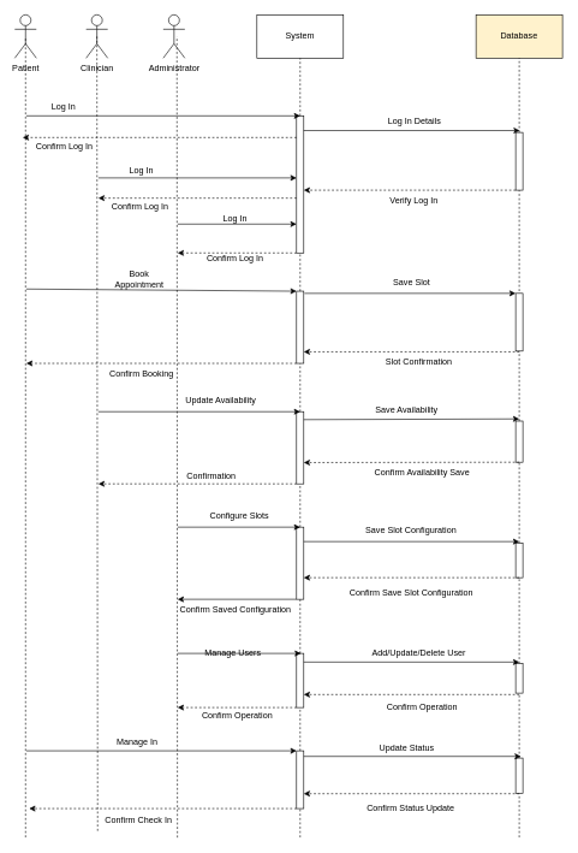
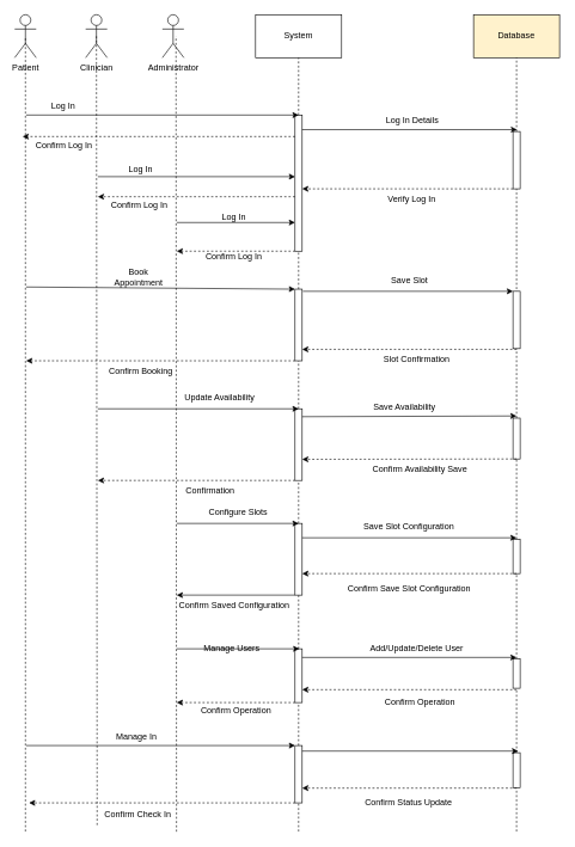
  <mxCell id="0" />
  <mxCell id="1" parent="0" />
  <mxCell id="2" value="Patient" style="shape=umlActor;verticalLabelPosition=bottom;verticalAlign=top;html=1;outlineConnect=0;" parent="1" vertex="1"><mxGeometry x="20" y="20" width="30" height="60" as="geometry" /></mxCell>
  <mxCell id="3" value="Clinician" style="shape=umlActor;verticalLabelPosition=bottom;verticalAlign=top;html=1;outlineConnect=0;" parent="1" vertex="1"><mxGeometry x="119" y="20" width="30" height="60" as="geometry" /></mxCell>
  <mxCell id="4" value="Administrator" style="shape=umlActor;verticalLabelPosition=bottom;verticalAlign=top;html=1;outlineConnect=0;" parent="1" vertex="1"><mxGeometry x="226" y="20" width="30" height="60" as="geometry" /></mxCell>
  <mxCell id="5" value="System" style="rounded=0;whiteSpace=wrap;html=1;" parent="1" vertex="1"><mxGeometry x="356" y="20" width="120" height="60" as="geometry" /></mxCell>
  <mxCell id="6" value="Database" style="rounded=0;whiteSpace=wrap;html=1;fillColor=#fff2cc;" parent="1" vertex="1"><mxGeometry x="660" y="20" width="120" height="60" as="geometry" /></mxCell>
  <mxCell id="7" value="" style="html=1;points=[[0,0,0,0,5],[0,1,0,0,-5],[1,0,0,0,5],[1,1,0,0,-5]];perimeter=orthogonalPerimeter;outlineConnect=0;targetShapes=umlLifeline;portConstraint=eastwest;newEdgeStyle={&quot;curved&quot;:0,&quot;rounded&quot;:0};" parent="1" vertex="1"><mxGeometry x="411" y="160" width="10" height="190" as="geometry" /></mxCell>
  <mxCell id="8" value="" style="endArrow=none;dashed=1;html=1;rounded=0;entryX=0.5;entryY=0.5;entryDx=0;entryDy=0;entryPerimeter=0;" parent="1" edge="1"><mxGeometry width="50" height="50" relative="1" as="geometry"><mxPoint x="35" y="1160" as="sourcePoint" /><mxPoint x="35" y="50" as="targetPoint" /></mxGeometry></mxCell>
  <mxCell id="9" value="" style="endArrow=none;dashed=1;html=1;rounded=0;entryX=0.5;entryY=0.5;entryDx=0;entryDy=0;entryPerimeter=0;exitX=0;exitY=1;exitDx=0;exitDy=0;" parent="1" edge="1" source="90"><mxGeometry width="50" height="50" relative="1" as="geometry"><mxPoint x="134" y="1250" as="sourcePoint" /><mxPoint x="134" y="50" as="targetPoint" /></mxGeometry></mxCell>
  <mxCell id="10" value="" style="endArrow=none;dashed=1;html=1;rounded=0;entryX=0.5;entryY=0.5;entryDx=0;entryDy=0;entryPerimeter=0;exitX=0.971;exitY=1.308;exitDx=0;exitDy=0;exitPerimeter=0;" parent="1" edge="1" source="90"><mxGeometry width="50" height="50" relative="1" as="geometry"><mxPoint x="245" y="1170" as="sourcePoint" /><mxPoint x="245" y="50" as="targetPoint" /></mxGeometry></mxCell>
  <mxCell id="11" value="" style="endArrow=none;dashed=1;html=1;rounded=0;entryX=0.5;entryY=1;entryDx=0;entryDy=0;" parent="1" source="7" target="5" edge="1"><mxGeometry width="50" height="50" relative="1" as="geometry"><mxPoint x="316" y="460" as="sourcePoint" /><mxPoint x="366" y="410" as="targetPoint" /></mxGeometry></mxCell>
  <mxCell id="12" value="" style="endArrow=none;dashed=1;html=1;rounded=0;" parent="1" source="30" edge="1"><mxGeometry width="50" height="50" relative="1" as="geometry"><mxPoint x="416" y="730" as="sourcePoint" /><mxPoint x="416" y="350" as="targetPoint" /></mxGeometry></mxCell>
  <mxCell id="13" value="" style="endArrow=classic;html=1;rounded=0;" parent="1" edge="1"><mxGeometry width="50" height="50" relative="1" as="geometry"><mxPoint x="36" y="160" as="sourcePoint" /><mxPoint x="416" y="160" as="targetPoint" /></mxGeometry></mxCell>
  <mxCell id="14" value="" style="endArrow=classic;html=1;rounded=0;entryX=0.569;entryY=-0.033;entryDx=0;entryDy=0;entryPerimeter=0;" parent="1" source="7" target="33" edge="1"><mxGeometry width="50" height="50" relative="1" as="geometry"><mxPoint x="416" y="270" as="sourcePoint" /><mxPoint x="466" y="220" as="targetPoint" /></mxGeometry></mxCell>
  <mxCell id="15" value="" style="endArrow=classic;html=1;rounded=0;dashed=1;" parent="1" edge="1" source="33"><mxGeometry width="50" height="50" relative="1" as="geometry"><mxPoint x="821" y="263" as="sourcePoint" /><mxPoint x="421" y="263" as="targetPoint" /></mxGeometry></mxCell>
  <mxCell id="16" value="" style="endArrow=classic;html=1;rounded=0;exitX=0.5;exitY=1;exitDx=0;exitDy=0;exitPerimeter=0;dashed=1;" parent="1" edge="1"><mxGeometry width="50" height="50" relative="1" as="geometry"><mxPoint x="411" y="190" as="sourcePoint" /><mxPoint x="31" y="190" as="targetPoint" /></mxGeometry></mxCell>
  <mxCell id="17" value="Log In" style="text;strokeColor=none;align=center;fillColor=none;html=1;verticalAlign=middle;whiteSpace=wrap;rounded=0;" parent="1" vertex="1"><mxGeometry x="58" y="133" width="60" height="30" as="geometry" /></mxCell>
  <mxCell id="18" value="Confirm Log In" style="text;strokeColor=none;align=center;fillColor=none;html=1;verticalAlign=middle;whiteSpace=wrap;rounded=0;" parent="1" vertex="1"><mxGeometry x="44" y="187" width="90" height="30" as="geometry" /></mxCell>
  <mxCell id="19" value="Log In Details" style="text;strokeColor=none;align=center;fillColor=none;html=1;verticalAlign=middle;whiteSpace=wrap;rounded=0;" parent="1" vertex="1"><mxGeometry x="525" y="153" width="100" height="30" as="geometry" /></mxCell>
  <mxCell id="20" value="" style="endArrow=classic;html=1;rounded=0;" parent="1" edge="1"><mxGeometry width="50" height="50" relative="1" as="geometry"><mxPoint x="136" y="246" as="sourcePoint" /><mxPoint x="411" y="246" as="targetPoint" /></mxGeometry></mxCell>
  <mxCell id="21" value="Log In" style="text;strokeColor=none;align=center;fillColor=none;html=1;verticalAlign=middle;whiteSpace=wrap;rounded=0;" parent="1" vertex="1"><mxGeometry x="166" y="221" width="60" height="30" as="geometry" /></mxCell>
  <mxCell id="22" value="" style="endArrow=classic;html=1;rounded=0;dashed=1;" parent="1" edge="1"><mxGeometry width="50" height="50" relative="1" as="geometry"><mxPoint x="411" y="274" as="sourcePoint" /><mxPoint x="136" y="274" as="targetPoint" /></mxGeometry></mxCell>
  <mxCell id="23" value="Confirm Log In" style="text;strokeColor=none;align=center;fillColor=none;html=1;verticalAlign=middle;whiteSpace=wrap;rounded=0;" parent="1" vertex="1"><mxGeometry x="149" y="271" width="90" height="30" as="geometry" /></mxCell>
  <mxCell id="24" value="Verify Log In" style="text;strokeColor=none;align=center;fillColor=none;html=1;verticalAlign=middle;whiteSpace=wrap;rounded=0;" parent="1" vertex="1"><mxGeometry x="529" y="263" width="90" height="30" as="geometry" /></mxCell>
  <mxCell id="25" value="" style="endArrow=classic;html=1;rounded=0;" parent="1" target="7" edge="1"><mxGeometry width="50" height="50" relative="1" as="geometry"><mxPoint x="246" y="310" as="sourcePoint" /><mxPoint x="476" y="310" as="targetPoint" /></mxGeometry></mxCell>
  <mxCell id="26" value="" style="endArrow=classic;html=1;rounded=0;dashed=1;" parent="1" source="7" edge="1"><mxGeometry width="50" height="50" relative="1" as="geometry"><mxPoint x="426" y="320" as="sourcePoint" /><mxPoint x="246" y="350" as="targetPoint" /></mxGeometry></mxCell>
  <mxCell id="27" value="Log In" style="text;strokeColor=none;align=center;fillColor=none;html=1;verticalAlign=middle;whiteSpace=wrap;rounded=0;" parent="1" vertex="1"><mxGeometry x="296" y="288" width="60" height="30" as="geometry" /></mxCell>
  <mxCell id="28" value="Confirm Log In" style="text;strokeColor=none;align=center;fillColor=none;html=1;verticalAlign=middle;whiteSpace=wrap;rounded=0;" parent="1" vertex="1"><mxGeometry x="281" y="343" width="90" height="30" as="geometry" /></mxCell>
  <mxCell id="29" value="" style="endArrow=none;dashed=1;html=1;rounded=0;" parent="1" source="43" target="30" edge="1"><mxGeometry width="50" height="50" relative="1" as="geometry"><mxPoint x="416" y="730" as="sourcePoint" /><mxPoint x="416" y="400" as="targetPoint" /></mxGeometry></mxCell>
  <mxCell id="30" value="" style="html=1;points=[[0,0,0,0,5],[0,1,0,0,-5],[1,0,0,0,5],[1,1,0,0,-5]];perimeter=orthogonalPerimeter;outlineConnect=0;targetShapes=umlLifeline;portConstraint=eastwest;newEdgeStyle={&quot;curved&quot;:0,&quot;rounded&quot;:0};" parent="1" vertex="1"><mxGeometry x="411" y="403" width="10" height="100" as="geometry" /></mxCell>
  <mxCell id="31" value="" style="endArrow=none;dashed=1;html=1;rounded=0;" parent="1" source="33" edge="1"><mxGeometry width="50" height="50" relative="1" as="geometry"><mxPoint x="720" y="700" as="sourcePoint" /><mxPoint x="720" y="80" as="targetPoint" /></mxGeometry></mxCell>
  <mxCell id="32" value="" style="endArrow=none;dashed=1;html=1;rounded=0;" parent="1" source="47" target="33" edge="1"><mxGeometry width="50" height="50" relative="1" as="geometry"><mxPoint x="720" y="700" as="sourcePoint" /><mxPoint x="720" y="80" as="targetPoint" /></mxGeometry></mxCell>
  <mxCell id="33" value="" style="html=1;points=[[0,0,0,0,5],[0,1,0,0,-5],[1,0,0,0,5],[1,1,0,0,-5]];perimeter=orthogonalPerimeter;outlineConnect=0;targetShapes=umlLifeline;portConstraint=eastwest;newEdgeStyle={&quot;curved&quot;:0,&quot;rounded&quot;:0};" parent="1" vertex="1"><mxGeometry x="715" y="183" width="10" height="80" as="geometry" /></mxCell>
  <mxCell id="34" value="" style="endArrow=classic;html=1;rounded=0;" parent="1" target="30" edge="1"><mxGeometry width="50" height="50" relative="1" as="geometry"><mxPoint x="36" y="400" as="sourcePoint" /><mxPoint x="476" y="460" as="targetPoint" /></mxGeometry></mxCell>
  <mxCell id="35" value="" style="endArrow=classic;html=1;rounded=0;" parent="1" edge="1" target="54"><mxGeometry width="50" height="50" relative="1" as="geometry"><mxPoint x="422" y="406" as="sourcePoint" /><mxPoint x="822" y="406" as="targetPoint" /></mxGeometry></mxCell>
  <mxCell id="36" value="" style="endArrow=classic;html=1;rounded=0;dashed=1;" parent="1" edge="1"><mxGeometry width="50" height="50" relative="1" as="geometry"><mxPoint x="720" y="487" as="sourcePoint" /><mxPoint x="421" y="487" as="targetPoint" /></mxGeometry></mxCell>
  <mxCell id="37" value="" style="endArrow=classic;html=1;rounded=0;dashed=1;" parent="1" edge="1"><mxGeometry width="50" height="50" relative="1" as="geometry"><mxPoint x="411" y="503" as="sourcePoint" /><mxPoint x="36" y="503" as="targetPoint" /></mxGeometry></mxCell>
  <mxCell id="38" value="Book Appointment" style="text;strokeColor=none;align=center;fillColor=none;html=1;verticalAlign=middle;whiteSpace=wrap;rounded=0;" parent="1" vertex="1"><mxGeometry x="153" y="371" width="80" height="30" as="geometry" /></mxCell>
  <mxCell id="39" value="Save Slot" style="text;strokeColor=none;align=center;fillColor=none;html=1;verticalAlign=middle;whiteSpace=wrap;rounded=0;" parent="1" vertex="1"><mxGeometry x="540.5" y="376" width="60" height="30" as="geometry" /></mxCell>
  <mxCell id="40" value="Slot Confirmation" style="text;strokeColor=none;align=center;fillColor=none;html=1;verticalAlign=middle;whiteSpace=wrap;rounded=0;" parent="1" vertex="1"><mxGeometry x="521" y="486" width="120" height="30" as="geometry" /></mxCell>
  <mxCell id="41" value="Confirm Booking" style="text;strokeColor=none;align=center;fillColor=none;html=1;verticalAlign=middle;whiteSpace=wrap;rounded=0;" parent="1" vertex="1"><mxGeometry x="136" y="503" width="120" height="30" as="geometry" /></mxCell>
  <mxCell id="42" value="" style="endArrow=none;dashed=1;html=1;rounded=0;" parent="1" source="56" target="43" edge="1"><mxGeometry width="50" height="50" relative="1" as="geometry"><mxPoint x="416" y="990" as="sourcePoint" /><mxPoint x="416" y="503" as="targetPoint" /></mxGeometry></mxCell>
  <mxCell id="43" value="" style="html=1;points=[[0,0,0,0,5],[0,1,0,0,-5],[1,0,0,0,5],[1,1,0,0,-5]];perimeter=orthogonalPerimeter;outlineConnect=0;targetShapes=umlLifeline;portConstraint=eastwest;newEdgeStyle={&quot;curved&quot;:0,&quot;rounded&quot;:0};" parent="1" vertex="1"><mxGeometry x="411" y="570" width="10" height="100" as="geometry" /></mxCell>
  <mxCell id="44" value="" style="endArrow=classic;html=1;rounded=0;" parent="1" edge="1"><mxGeometry width="50" height="50" relative="1" as="geometry"><mxPoint x="136" y="570" as="sourcePoint" /><mxPoint x="416" y="570" as="targetPoint" /></mxGeometry></mxCell>
  <mxCell id="45" value="" style="endArrow=classic;html=1;rounded=0;dashed=1;" parent="1" source="43" edge="1"><mxGeometry width="50" height="50" relative="1" as="geometry"><mxPoint x="416" y="674" as="sourcePoint" /><mxPoint x="136" y="670" as="targetPoint" /></mxGeometry></mxCell>
  <mxCell id="46" value="" style="endArrow=none;dashed=1;html=1;rounded=0;" parent="1" source="60" target="47" edge="1"><mxGeometry width="50" height="50" relative="1" as="geometry"><mxPoint x="720" y="990" as="sourcePoint" /><mxPoint x="720" y="263" as="targetPoint" /></mxGeometry></mxCell>
  <mxCell id="47" value="" style="html=1;points=[[0,0,0,0,5],[0,1,0,0,-5],[1,0,0,0,5],[1,1,0,0,-5]];perimeter=orthogonalPerimeter;outlineConnect=0;targetShapes=umlLifeline;portConstraint=eastwest;newEdgeStyle={&quot;curved&quot;:0,&quot;rounded&quot;:0};" parent="1" vertex="1"><mxGeometry x="715" y="583" width="10" height="57" as="geometry" /></mxCell>
  <mxCell id="48" value="" style="endArrow=classic;html=1;rounded=0;" parent="1" edge="1"><mxGeometry width="50" height="50" relative="1" as="geometry"><mxPoint x="421" y="581" as="sourcePoint" /><mxPoint x="720" y="580" as="targetPoint" /></mxGeometry></mxCell>
  <mxCell id="49" value="" style="endArrow=classic;html=1;rounded=0;dashed=1;" parent="1" edge="1"><mxGeometry width="50" height="50" relative="1" as="geometry"><mxPoint x="720" y="640" as="sourcePoint" /><mxPoint x="421" y="640.5" as="targetPoint" /></mxGeometry></mxCell>
  <mxCell id="50" value="Update Availability" style="text;strokeColor=none;align=center;fillColor=none;html=1;verticalAlign=middle;whiteSpace=wrap;rounded=0;" parent="1" vertex="1"><mxGeometry x="256" y="540" width="100" height="30" as="geometry" /></mxCell>
- <mxCell id="51" value="Confirmation" style="text;strokeColor=none;align=center;fillColor=none;html=1;verticalAlign=middle;whiteSpace=wrap;rounded=0;" parent="1" vertex="1"><mxGeometry x="263" y="645" width="60" height="30" as="geometry" /></mxCell>
+ <mxCell id="51" value="Confirmation" style="text;strokeColor=none;align=center;fillColor=none;html=1;verticalAlign=middle;whiteSpace=wrap;rounded=0;" parent="1" vertex="1"><mxGeometry x="263" y="670" width="60" height="30" as="geometry" /></mxCell>
  <mxCell id="52" value="Save Availability" style="text;strokeColor=none;align=center;fillColor=none;html=1;verticalAlign=middle;whiteSpace=wrap;rounded=0;" parent="1" vertex="1"><mxGeometry x="509" y="553" width="110" height="30" as="geometry" /></mxCell>
  <mxCell id="53" value="Confirm Availability Save" style="text;strokeColor=none;align=center;fillColor=none;html=1;verticalAlign=middle;whiteSpace=wrap;rounded=0;" parent="1" vertex="1"><mxGeometry x="517" y="640" width="137" height="30" as="geometry" /></mxCell>
  <mxCell id="54" value="" style="html=1;points=[[0,0,0,0,5],[0,1,0,0,-5],[1,0,0,0,5],[1,1,0,0,-5]];perimeter=orthogonalPerimeter;outlineConnect=0;targetShapes=umlLifeline;portConstraint=eastwest;newEdgeStyle={&quot;curved&quot;:0,&quot;rounded&quot;:0};" parent="1" vertex="1"><mxGeometry x="715" y="406" width="10" height="80" as="geometry" /></mxCell>
  <mxCell id="55" value="" style="endArrow=none;dashed=1;html=1;rounded=0;" parent="1" source="68" target="56" edge="1"><mxGeometry width="50" height="50" relative="1" as="geometry"><mxPoint x="416" y="990" as="sourcePoint" /><mxPoint x="416" y="670" as="targetPoint" /></mxGeometry></mxCell>
  <mxCell id="56" value="" style="html=1;points=[[0,0,0,0,5],[0,1,0,0,-5],[1,0,0,0,5],[1,1,0,0,-5]];perimeter=orthogonalPerimeter;outlineConnect=0;targetShapes=umlLifeline;portConstraint=eastwest;newEdgeStyle={&quot;curved&quot;:0,&quot;rounded&quot;:0};" parent="1" vertex="1"><mxGeometry x="411" y="730" width="10" height="100" as="geometry" /></mxCell>
  <mxCell id="57" value="" style="endArrow=classic;html=1;rounded=0;" parent="1" edge="1"><mxGeometry width="50" height="50" relative="1" as="geometry"><mxPoint x="246" y="730" as="sourcePoint" /><mxPoint x="416" y="730" as="targetPoint" /></mxGeometry></mxCell>
  <mxCell id="58" value="" style="endArrow=classic;html=1;rounded=0;exitX=1.5;exitY=0.25;exitDx=0;exitDy=0;exitPerimeter=0;" parent="1" edge="1"><mxGeometry width="50" height="50" relative="1" as="geometry"><mxPoint x="421" y="750" as="sourcePoint" /><mxPoint x="720" y="750" as="targetPoint" /></mxGeometry></mxCell>
  <mxCell id="59" value="" style="endArrow=none;dashed=1;html=1;rounded=0;" parent="1" source="72" target="60" edge="1"><mxGeometry width="50" height="50" relative="1" as="geometry"><mxPoint x="720" y="1140" as="sourcePoint" /><mxPoint x="720" y="640" as="targetPoint" /></mxGeometry></mxCell>
  <mxCell id="60" value="" style="html=1;points=[[0,0,0,0,5],[0,1,0,0,-5],[1,0,0,0,5],[1,1,0,0,-5]];perimeter=orthogonalPerimeter;outlineConnect=0;targetShapes=umlLifeline;portConstraint=eastwest;newEdgeStyle={&quot;curved&quot;:0,&quot;rounded&quot;:0};" parent="1" vertex="1"><mxGeometry x="715" y="752" width="10" height="48" as="geometry" /></mxCell>
  <mxCell id="61" value="" style="endArrow=classic;html=1;rounded=0;dashed=1;" parent="1" edge="1"><mxGeometry width="50" height="50" relative="1" as="geometry"><mxPoint x="720" y="800" as="sourcePoint" /><mxPoint x="421" y="800" as="targetPoint" /></mxGeometry></mxCell>
  <mxCell id="62" value="" style="endArrow=classic;html=1;rounded=0;" parent="1" source="56" edge="1"><mxGeometry width="50" height="50" relative="1" as="geometry"><mxPoint x="366" y="650" as="sourcePoint" /><mxPoint x="246" y="830" as="targetPoint" /></mxGeometry></mxCell>
  <mxCell id="63" value="Configure Slots" style="text;strokeColor=none;align=center;fillColor=none;html=1;verticalAlign=middle;whiteSpace=wrap;rounded=0;" parent="1" vertex="1"><mxGeometry x="287" y="700" width="90" height="30" as="geometry" /></mxCell>
  <mxCell id="64" value="Save Slot Configuration" style="text;strokeColor=none;align=center;fillColor=none;html=1;verticalAlign=middle;whiteSpace=wrap;rounded=0;" parent="1" vertex="1"><mxGeometry x="495.5" y="720" width="148" height="30" as="geometry" /></mxCell>
  <mxCell id="65" value="Confirm Save Slot Configuration" style="text;strokeColor=none;align=center;fillColor=none;html=1;verticalAlign=middle;whiteSpace=wrap;rounded=0;" parent="1" vertex="1"><mxGeometry x="470" y="806" width="201" height="30" as="geometry" /></mxCell>
  <mxCell id="66" value="Confirm Saved Configuration" style="text;strokeColor=none;align=center;fillColor=none;html=1;verticalAlign=middle;whiteSpace=wrap;rounded=0;" parent="1" vertex="1"><mxGeometry x="243" y="830" width="167" height="30" as="geometry" /></mxCell>
  <mxCell id="67" value="" style="endArrow=none;dashed=1;html=1;rounded=0;" parent="1" target="68" edge="1" source="80"><mxGeometry width="50" height="50" relative="1" as="geometry"><mxPoint x="416" y="1331.538" as="sourcePoint" /><mxPoint x="416" y="830" as="targetPoint" /></mxGeometry></mxCell>
  <mxCell id="68" value="" style="html=1;points=[[0,0,0,0,5],[0,1,0,0,-5],[1,0,0,0,5],[1,1,0,0,-5]];perimeter=orthogonalPerimeter;outlineConnect=0;targetShapes=umlLifeline;portConstraint=eastwest;newEdgeStyle={&quot;curved&quot;:0,&quot;rounded&quot;:0};" parent="1" vertex="1"><mxGeometry x="411" y="905" width="10" height="75" as="geometry" /></mxCell>
  <mxCell id="69" value="" style="endArrow=classic;html=1;rounded=0;entryX=0;entryY=0;entryDx=0;entryDy=5;entryPerimeter=0;" parent="1" edge="1"><mxGeometry width="50" height="50" relative="1" as="geometry"><mxPoint x="246" y="905" as="sourcePoint" /><mxPoint x="417" y="905" as="targetPoint" /></mxGeometry></mxCell>
  <mxCell id="70" value="" style="endArrow=classic;html=1;rounded=0;dashed=1;" parent="1" edge="1"><mxGeometry width="50" height="50" relative="1" as="geometry"><mxPoint x="411" y="980" as="sourcePoint" /><mxPoint x="246" y="980" as="targetPoint" /></mxGeometry></mxCell>
  <mxCell id="71" value="" style="endArrow=none;dashed=1;html=1;rounded=0;" parent="1" target="72" edge="1" source="83"><mxGeometry width="50" height="50" relative="1" as="geometry"><mxPoint x="720" y="1330" as="sourcePoint" /><mxPoint x="720" y="800" as="targetPoint" /></mxGeometry></mxCell>
  <mxCell id="72" value="" style="html=1;points=[[0,0,0,0,5],[0,1,0,0,-5],[1,0,0,0,5],[1,1,0,0,-5]];perimeter=orthogonalPerimeter;outlineConnect=0;targetShapes=umlLifeline;portConstraint=eastwest;newEdgeStyle={&quot;curved&quot;:0,&quot;rounded&quot;:0};" parent="1" vertex="1"><mxGeometry x="715" y="919" width="10" height="41" as="geometry" /></mxCell>
  <mxCell id="73" value="" style="endArrow=classic;html=1;rounded=0;" parent="1" source="68" edge="1"><mxGeometry width="50" height="50" relative="1" as="geometry"><mxPoint x="426" y="917" as="sourcePoint" /><mxPoint x="720" y="917" as="targetPoint" /></mxGeometry></mxCell>
  <mxCell id="74" value="" style="endArrow=classic;html=1;rounded=0;dashed=1;" parent="1" edge="1"><mxGeometry width="50" height="50" relative="1" as="geometry"><mxPoint x="720" y="962" as="sourcePoint" /><mxPoint x="421" y="962" as="targetPoint" /></mxGeometry></mxCell>
  <mxCell id="75" value="Manage Users" style="text;strokeColor=none;align=center;fillColor=none;html=1;verticalAlign=middle;whiteSpace=wrap;rounded=0;" parent="1" vertex="1"><mxGeometry x="275" y="890" width="96" height="30" as="geometry" /></mxCell>
  <mxCell id="76" value="Add/Update/Delete User" style="text;strokeColor=none;align=center;fillColor=none;html=1;verticalAlign=middle;whiteSpace=wrap;rounded=0;" parent="1" vertex="1"><mxGeometry x="502" y="889" width="158" height="30" as="geometry" /></mxCell>
  <mxCell id="77" value="Confirm Operation" style="text;strokeColor=none;align=center;fillColor=none;html=1;verticalAlign=middle;whiteSpace=wrap;rounded=0;rotation=0;" parent="1" vertex="1"><mxGeometry x="529" y="965" width="113" height="30" as="geometry" /></mxCell>
  <mxCell id="78" value="Confirm Operation" style="text;strokeColor=none;align=center;fillColor=none;html=1;verticalAlign=middle;whiteSpace=wrap;rounded=0;" parent="1" vertex="1"><mxGeometry x="272" y="977" width="114" height="30" as="geometry" /></mxCell>
  <mxCell id="79" value="" style="endArrow=none;dashed=1;html=1;rounded=0;" edge="1" parent="1" target="80"><mxGeometry width="50" height="50" relative="1" as="geometry"><mxPoint x="416" y="1160" as="sourcePoint" /><mxPoint x="416" y="1005" as="targetPoint" /></mxGeometry></mxCell>
  <mxCell id="80" value="" style="html=1;points=[[0,0,0,0,5],[0,1,0,0,-5],[1,0,0,0,5],[1,1,0,0,-5]];perimeter=orthogonalPerimeter;outlineConnect=0;targetShapes=umlLifeline;portConstraint=eastwest;newEdgeStyle={&quot;curved&quot;:0,&quot;rounded&quot;:0};" vertex="1" parent="1"><mxGeometry x="411" y="1040" width="10" height="80" as="geometry" /></mxCell>
  <mxCell id="81" value="" style="endArrow=classic;html=1;rounded=0;" edge="1" parent="1"><mxGeometry width="50" height="50" relative="1" as="geometry"><mxPoint x="36" y="1040" as="sourcePoint" /><mxPoint x="411" y="1040" as="targetPoint" /></mxGeometry></mxCell>
  <mxCell id="82" value="" style="endArrow=none;dashed=1;html=1;rounded=0;" edge="1" parent="1" target="83"><mxGeometry width="50" height="50" relative="1" as="geometry"><mxPoint x="720" y="1160" as="sourcePoint" /><mxPoint x="720" y="984" as="targetPoint" /></mxGeometry></mxCell>
  <mxCell id="83" value="" style="html=1;points=[[0,0,0,0,5],[0,1,0,0,-5],[1,0,0,0,5],[1,1,0,0,-5]];perimeter=orthogonalPerimeter;outlineConnect=0;targetShapes=umlLifeline;portConstraint=eastwest;newEdgeStyle={&quot;curved&quot;:0,&quot;rounded&quot;:0};" vertex="1" parent="1"><mxGeometry x="715" y="1050" width="10" height="49" as="geometry" /></mxCell>
  <mxCell id="84" value="" style="endArrow=classic;html=1;rounded=0;entryX=0.723;entryY=-0.047;entryDx=0;entryDy=0;entryPerimeter=0;" edge="1" parent="1" source="80" target="83"><mxGeometry width="50" height="50" relative="1" as="geometry"><mxPoint x="276" y="1120" as="sourcePoint" /><mxPoint x="326" y="1070" as="targetPoint" /></mxGeometry></mxCell>
  <mxCell id="85" value="" style="endArrow=classic;html=1;rounded=0;exitX=0.492;exitY=1.008;exitDx=0;exitDy=0;exitPerimeter=0;dashed=1;" edge="1" parent="1" source="83" target="80"><mxGeometry width="50" height="50" relative="1" as="geometry"><mxPoint x="276" y="1120" as="sourcePoint" /><mxPoint x="326" y="1070" as="targetPoint" /></mxGeometry></mxCell>
  <mxCell id="86" value="" style="endArrow=classic;html=1;rounded=0;dashed=1;" edge="1" parent="1" source="80"><mxGeometry width="50" height="50" relative="1" as="geometry"><mxPoint x="276" y="1120" as="sourcePoint" /><mxPoint x="40" y="1120" as="targetPoint" /></mxGeometry></mxCell>
  <mxCell id="87" value="Manage In" style="text;strokeColor=none;align=center;fillColor=none;html=1;verticalAlign=middle;whiteSpace=wrap;rounded=0;" vertex="1" parent="1"><mxGeometry x="133" y="1013" width="114" height="30" as="geometry" /></mxCell>
- <mxCell id="88" value="Update Status" style="text;strokeColor=none;align=center;fillColor=none;html=1;verticalAlign=middle;whiteSpace=wrap;rounded=0;" vertex="1" parent="1"><mxGeometry x="507" y="1021" width="114" height="30" as="geometry" /></mxCell>
  <mxCell id="89" value="Confirm Status Update" style="text;strokeColor=none;align=center;fillColor=none;html=1;verticalAlign=middle;whiteSpace=wrap;rounded=0;" vertex="1" parent="1"><mxGeometry x="496" y="1104" width="147" height="30" as="geometry" /></mxCell>
  <mxCell id="90" value="Confirm Check In" style="text;strokeColor=none;align=center;fillColor=none;html=1;verticalAlign=middle;whiteSpace=wrap;rounded=0;" vertex="1" parent="1"><mxGeometry x="135" y="1121" width="114" height="30" as="geometry" /></mxCell>
